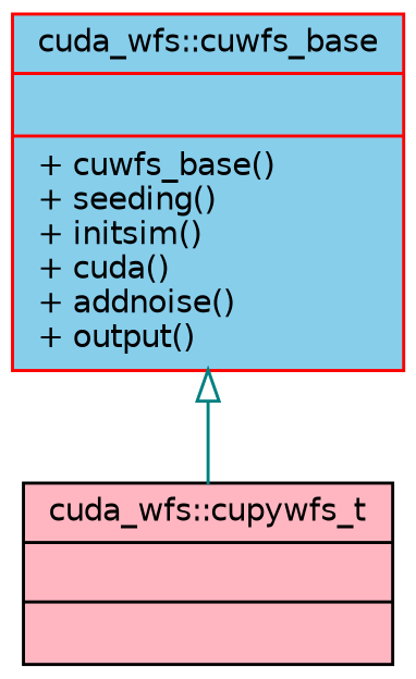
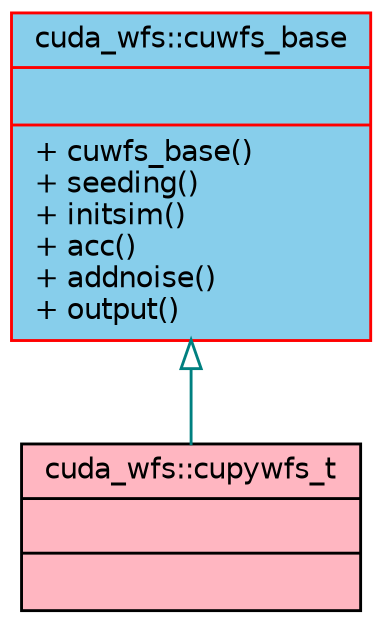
  digraph {
    node [fontname=Helvetica fontsize=10 shape=record style=filled]
    n1 [color=black fillcolor=lightpink fontcolor=black height=0.2 label="{cuda_wfs::cupywfs_t\n||}" width=0.4]
-   n2 [color=red height=0.2 label="{cuda_wfs::cuwfs_base\n||+ cuwfs_base()\l+ seeding()\l+ initsim()\l+ cuda()\l+ addnoise()\l+ output()\l}" width=0.4 fillcolor=skyblue]
+   n2 [color=red height=0.2 label="{cuda_wfs::cuwfs_base\n||+ cuwfs_base()\l+ seeding()\l+ initsim()\l+ acc()\l+ addnoise()\l+ output()\l}" width=0.4 fillcolor=skyblue]
    n2 -> n1 [arrowtail=onormal color=teal dir=back fontname=Helvetica fontsize=10 labelfontname=Helvetica labelfontsize=10 style=solid]
  }
